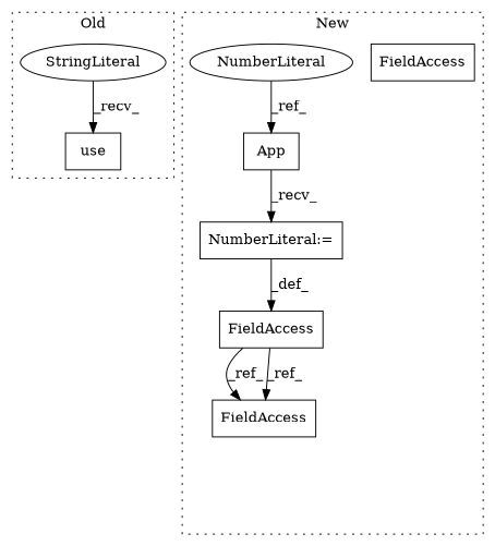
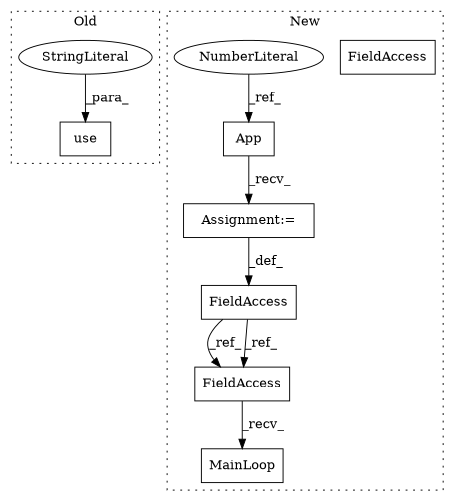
  digraph {
    node [a=32 l=3 s=2240 shape=box]
    n1 [l="4,1" label=use s="324,335"]
    n2 [a=45 l=7 label=StringLiteral s=328 shape=ellipse]
+   n3 [l=10 label=MainLoop s=2244]
    n4 [l="4,1" label=App s="2228,2233"]
    n5 [a=22 label=FieldAccess s=2224]
    n6 [a=22 label=FieldAccess]
-   n7 [a=7 l=1 label="NumberLiteral:=" s=2227]
+   n7 [a=7 l=1 label="Assignment:=" s=2227]
    n8 [a=34 l=1 label=NumberLiteral s=2232 shape=ellipse]
    n9 [a=22 label=FieldAccess]
    subgraph cluster_1 {
      label=Old
      style=dotted
      n1
      n2
    }
    subgraph cluster_2 {
      label=New
      style=dotted
+     n3
      n4
      n5
      n6
      n7
      n8
      n9
    }
-   n2 -> n1 [label=_recv_]
+   n2 -> n1 [label=_para_]
    n4 -> n7 [label=_recv_]
    n5 -> n9 [label=_ref_]
    n5 -> n9 [label=_ref_]
    n7 -> n5 [label=_def_]
    n8 -> n4 [label=_ref_]
+   n9 -> n3 [label=_recv_]
  }
